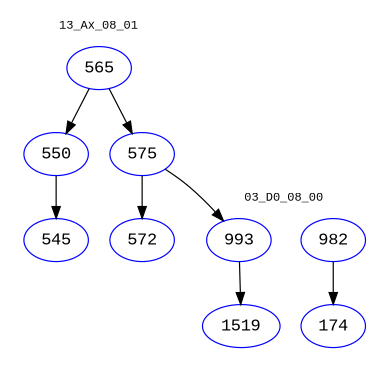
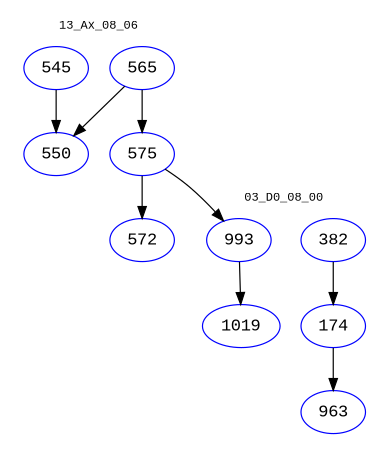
  digraph {
    fontname="Liberation Mono"
    node [color=blue fontname="Liberation Mono"]
    edge [color=black fontname="Liberation Mono"]
    n1 [label=565]
    n2 [label=550]
    n3 [label=575]
    n4 [label=545]
    n5 [label=572]
-   n6 [label=982]
+   n6 [label=382]
    n7 [label=174]
    n8 [label=993]
-   n10 [label=1519]
+   n9 [label=963]
+   n10 [label=1019]
    subgraph cluster_1 {
      color=white
      fontsize=10
-     label="13_Ax_08_01"
+     label="13_Ax_08_06"
      n1
      n2
      n3
      n4
      n5
    }
    subgraph cluster_2 {
      color=white
      fontsize=10
      label="03_D0_08_00"
      n6
      n7
      n8
+     n9
      n10
    }
    n1 -> n2
    n1 -> n3
-   n2 -> n4
+   n4 -> n2
    n3 -> n5
    n3 -> n8
    n6 -> n7
+   n7 -> n9
    n8 -> n10
  }
